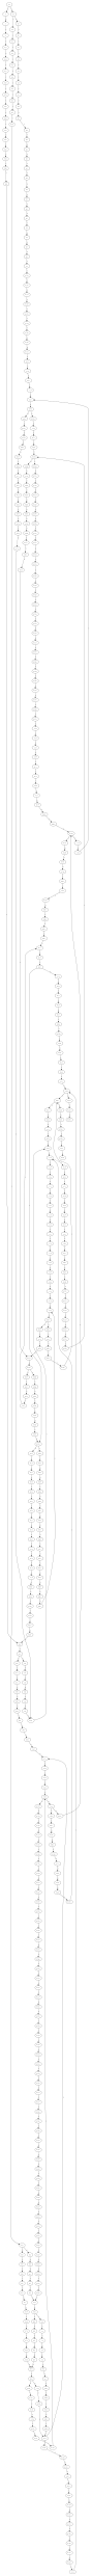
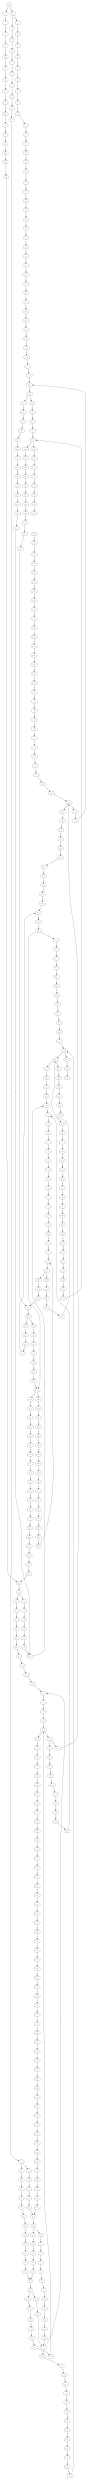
  strict digraph {
    fontname="PT Serif"
    node [fontname="PT Serif"]
    edge [fontname="PT Serif"]
    S0
    S1
    S2
    S3
    S4
    S5
    S6
    S7
    S8
    S9
    S10
    S11
    S12
    S13
    S14
    S15
    S16
    S17
    S18
    S19
    S20
    S21
    S22
    S23
    S24
    S25
    S26
    S27
    S28
    S29
    S30
    S31
    S32
    S33
    S34
    S35
    S36
    S37
    S38
    S39
    S40
    S41
    S42
    S43
    S44
    S45
    S46
    S47
    S48
    S49
    S50
    S51
    S52
    S53
    S54
    S55
    S56
    S57
    S58
    S59
    S60
    S61
    S62
    S63
    S64
    S65
    S66
    S67
    S68
    S69
    S70
    S71
    S72
    S73
    S74
    S75
    S76
    S77
    S78
    S79
    S80
    S81
    S82
    S83
    S84
    S85
    S86
    S87
    S88
    S89
    S90
    S91
    S92
    S93
    S94
    S95
    S96
    S97
    S98
    S99
    S100
    S101
    S102
    S103
    S104
    S105
    S106
    S107
    S108
    S109
    S110
    S111
    S112
    S113
    S114
    S115
    S116
    S117
    S118
    S119
    S120
    S121
    S122
    S123
    S124
    S125
    S126
    S127
    S128
    S129
    S130
    S131
    S132
    S133
    S134
    S135
    S136
    S137
    S138
    S139
    S140
    S141
    S142
    S143
    S144
    S145
    S146
    S147
    S148
    S149
    S150
    S151
    S152
    S153
    S154
    S155
    S156
    S157
    S158
    S159
    S160
    S161
    S162
    S163
    S164
    S165
    S166
    S167
    S168
    S169
    S170
    S171
    S172
    S173
    S174
    S175
    S176
    S177
    S178
    S179
    S180
    S181
    S182
    S183
    S184
    S185
    S186
    S187
    S188
    S189
    S190
    S191
    S192
    S193
    S194
    S195
    S196
    S197
    S198
    S199
    S200
    S201
    S202
    S203
    S204
    S205
    S206
    S207
    S208
    S209
    S210
    S211
    S212
    S213
    S214
    S215
    S216
    S217
    S218
    S219
    S220
    S221
    S222
    S223
    S224
    S225
    S226
    S227
    S228
    S229
    S230
    S231
    S232
    S233
    S234
    S235
    S236
    S237
    S238
    S239
    S240
    S241
    S242
    S243
    S244
    S245
    S246
    S247
    S248
    S249
    S250
    S251
    S252
    S253
    S254
    S255
    S256
    S257
    S258
    S259
    S260
    S261
    S262
    S263
    S264
    n266 [label=S765]
    S266
    S267
    S268
    S269
    S270
    S271
    S272
    S273
    S274
    S275
    S276
    S277
    S278
    S279
    S280
    S281
    S282
    S283
    S284
    S285
    S286
    S287
    S288
    S289
    S290
    S291
    S292
    S293
    S294
    S295
    S296
    S297
    S298
    S299
    S300
    S301
    S302
    S303
    S304
    S305
    S306
    S307
    S308
    S309
    S310
    S311
    S312
    S313
    S314
    S315
-   S316
    S317
    S318
    S319
    S320
    S321
    S322
    S323
    S324
    S325
    S326
    S327
    S328
    S329
    S330
    S331
    S332
    S333
    S334
    S335
    S336
    S337
    S338
    S339
    S340
    S341
    S342
    S343
    S344
    S345
    S346
    S347
    S348
    S349
    S350
    S351
    S352
    S353
    S354
    S355
    S356
    S357
    S358
    S359
    S360
    S361
    S362
    S363
    S364
    S365
    S366
    S367
    S368
    S369
    S370
    S371
    S372
    S373
    S374
    S375
    S376
    S377
    S378
    S379
    S380
    S381
    S382
    S383
    S384
    S385
    S386
    S387
    S388
    S389
    S390
    S391
    S392
    S393
    S394
    S395
    S396
    S397
    S398
    S399
    S400
    S401
    S402
    S403
    S404
    S405
    S406
    S407
    S408
    S409
    S410
    S411
    S412
    S413
    S414
    S415
    S416
    S417
    S418
    S419
    S420
    S421
    S422
    S423
    S424
    S425
    S426
    S0 -> S1 [label=A]
    S0 -> S2 [label=G]
    S1 -> S3 [label=G]
    S1 -> S4 [label=C]
    S2 -> S5 [label=G]
    S3 -> S6 [label=A]
    S4 -> S7 [label=C]
    S5 -> S8 [label=A]
    S6 -> S9 [label=C]
    S7 -> S10 [label=A]
    S8 -> S11 [label=C]
    S9 -> S12 [label=T]
    S10 -> S13 [label=C]
    S11 -> S14 [label=G]
    S12 -> S15 [label=C]
    S13 -> S16 [label=C]
    S14 -> S17 [label=C]
    S15 -> S18 [label=C]
    S16 -> S19 [label=C]
    S17 -> S20 [label=C]
    S18 -> S21 [label=C]
    S19 -> S22 [label=C]
    S20 -> S23 [label=C]
    S21 -> S24 [label=A]
    S22 -> S25 [label=T]
    S23 -> S26 [label=A]
    S24 -> S27 [label=T]
    S25 -> S28 [label=T]
    S26 -> S29 [label=T]
    S27 -> S30 [label=C]
    S28 -> S31 [label=C]
    S29 -> S32 [label=C]
    S30 -> S33 [label=T]
    S31 -> S34 [label=A]
    S31 -> S35 [label=G]
    S32 -> S36 [label=G]
    S33 -> S37 [label=G]
    S34 -> S38 [label=T]
    S35 -> S39 [label=A]
    S36 -> S40 [label=T]
    S37 -> S41 [label=C]
    S38 -> S42 [label=G]
    S39 -> S43 [label=T]
    S40 -> S44 [label=C]
    S41 -> S45 [label=C]
    S42 -> S46 [label=T]
    S43 -> S47 [label=C]
    S44 -> S48 [label=C]
    S45 -> S49 [label=A]
    S46 -> S50 [label=C]
    S47 -> S51 [label=G]
    S48 -> S52 [label=T]
    S49 -> S53 [label=G]
    S50 -> S54 [label=C]
    S51 -> S55 [label=T]
    S52 -> S56 [label=C]
    S53 -> S57 [label=T]
    S54 -> S58 [label=T]
    S55 -> S59 [label=T]
    S56 -> S60 [label=T]
    S57 -> S61 [label=C]
    S58 -> S62 [label=A]
    S58 -> S63 [label=T]
    S59 -> S64 [label=T]
    S60 -> S65 [label=T]
    S60 -> S66 [label=G]
    S61 -> S67 [label=G]
    S62 -> S68 [label=C]
    S63 -> S69 [label=G]
    S64 -> S70 [label=G]
    S65 -> S71 [label=C]
    S66 -> S72 [label=T]
    S67 -> S73 [label=T]
    S68 -> S74 [label=T]
    S69 -> S75 [label=T]
    S70 -> S76 [label=T]
    S71 -> S77 [label=T]
    S72 -> S78 [label=C]
    S73 -> S79 [label=A]
    S74 -> S80 [label=A]
    S75 -> S81 [label=A]
    S76 -> S82 [label=A]
    S77 -> S83 [label=C]
    S78 -> S84 [label=G]
    S79 -> S85 [label=A]
    S80 -> S86 [label=C]
    S81 -> S87 [label=G]
    S82 -> S88 [label=G]
    S83 -> S89 [label=G]
    S84 -> S90 [label=T]
    S85 -> S91 [label=G]
    S86 -> S92 [label=C]
    S87 -> S93 [label=G]
    S88 -> S93 [label=G]
    S89 -> S94 [label=G]
    S90 -> S95 [label=G]
    S91 -> S96 [label=A]
    S92 -> S97 [label=A]
    S93 -> S98 [label=A]
    S94 -> S99 [label=A]
    S95 -> S100 [label=G]
    S96 -> S101 [label=C]
    S97 -> S102 [label=G]
    S98 -> S103 [label=G]
    S98 -> S104 [label=A]
    S99 -> S105 [label=G]
    S100 -> S106 [label=T]
    S101 -> S107 [label=G]
    S102 -> S108 [label=G]
    S103 -> S109 [label=A]
    S104 -> S110 [label=A]
    S105 -> S111 [label=A]
    S106 -> S112 [label=A]
    S107 -> S113 [label=G]
    S108 -> S114 [label=A]
    S109 -> S115 [label=G]
    S110 -> S116 [label=G]
    S111 -> S117 [label=G]
    S112 -> S118 [label=T]
    S112 -> S119 [label=C]
    S113 -> S120 [label=C]
    S114 -> S121 [label=G]
    S115 -> S122 [label=T]
    S115 -> S123 [label=G]
    S116 -> S124 [label=G]
    S117 -> S123 [label=G]
    S118 -> S125 [label=G]
    S119 -> S126 [label=C]
    S120 -> S127 [label=T]
    S121 -> S128 [label=A]
    S122 -> S129 [label=C]
    S123 -> S130 [label=T]
    S124 -> S131 [label=T]
    S125 -> S132 [label=A]
    S126 -> S133 [label=G]
    S127 -> S134 [label=C]
    S128 -> S115 [label=G]
    S129 -> S135 [label=A]
    S130 -> S136 [label=C]
    S131 -> S137 [label=C]
    S132 -> S138 [label=G]
    S133 -> S139 [label=G]
    S134 -> S140 [label=T]
    S135 -> S141 [label=G]
    S136 -> S142 [label=C]
    S137 -> S143 [label=C]
    S138 -> S144 [label=C]
    S139 -> S145 [label=T]
    S140 -> S146 [label=C]
    S141 -> S147 [label=G]
    S142 -> S148 [label=C]
    S143 -> S148 [label=C]
    S144 -> S149 [label=G]
    S145 -> S150 [label=G]
    S146 -> S151 [label=G]
    S147 -> S152 [label=A]
    S148 -> S153 [label=A]
    S148 -> S154 [label=G]
    S149 -> S155 [label=G]
    S150 -> S156 [label=G]
    S151 -> S157 [label=A]
    S152 -> S158 [label=C]
    S153 -> S159 [label=G]
    S154 -> S160 [label=G]
    S154 -> S161 [label=A]
    S155 -> S162 [label=T]
    S156 -> S163 [label=T]
    S157 -> S164 [label=A]
    S158 -> S165 [label=C]
    S159 -> S166 [label=A]
    S160 -> S167 [label=A]
    S161 -> S168 [label=A]
    S162 -> S169 [label=C]
    S163 -> S170 [label=T]
    S164 -> S171 [label=G]
    S165 -> S172 [label=A]
    S166 -> S173 [label=G]
    S167 -> S174 [label=G]
    S168 -> S175 [label=A]
    S168 -> S176 [label=G]
    S169 -> S177 [label=G]
    S170 -> S178 [label=A]
    S171 -> S179 [label=T]
    S172 -> S180 [label=G]
    S173 -> S181 [label=C]
    S174 -> S182 [label=G]
    S175 -> S183 [label=G]
    S176 -> S184 [label=T]
    S177 -> S185 [label=C]
    S178 -> S186 [label=G]
    S179 -> S187 [label=C]
    S180 -> S188 [label=T]
    S181 -> S189 [label=C]
    S182 -> S190 [label=C]
    S183 -> S191 [label=T]
    S184 -> S187 [label=C]
    S185 -> S192 [label=A]
    S186 -> S193 [label=A]
    S187 -> S194 [label=G]
    S188 -> S195 [label=C]
    S189 -> S196 [label=A]
    S190 -> S197 [label=G]
    S191 -> S198 [label=G]
    S192 -> S199 [label=C]
    S193 -> S200 [label=A]
    S194 -> S201 [label=C]
    S194 -> S202 [label=A]
    S195 -> S203 [label=T]
    S196 -> S204 [label=C]
    S197 -> S205 [label=T]
    S198 -> S206 [label=T]
    S199 -> S207 [label=G]
    S200 -> S208 [label=G]
    S201 -> S209 [label=G]
    S202 -> S210 [label=G]
    S203 -> S211 [label=C]
    S204 -> S212 [label=G]
    S205 -> S213 [label=G]
    S206 -> S214 [label=C]
    S207 -> S215 [label=C]
    S208 -> S216 [label=G]
    S209 -> S217 [label=G]
    S210 -> S218 [label=G]
    S211 -> S219 [label=T]
    S212 -> S220 [label=G]
    S213 -> S221 [label=G]
    S214 -> S222 [label=G]
    S215 -> S223 [label=G]
    S216 -> S224 [label=G]
    S217 -> S225 [label=C]
    S218 -> S226 [label=T]
    S219 -> S227 [label=C]
    S219 -> S228 [label=G]
    S220 -> S229 [label=T]
    S221 -> S230 [label=T]
    S222 -> S231 [label=T]
    S223 -> S232 [label=C]
    S224 -> S233 [label=G]
    S225 -> S234 [label=T]
    S226 -> S235 [label=A]
    S227 -> S236 [label=T]
    S227 -> S237 [label=G]
    S228 -> S238 [label=T]
    S229 -> S239 [label=T]
    S230 -> S112 [label=A]
    S231 -> S240 [label=C]
    S232 -> S241 [label=G]
    S233 -> S242 [label=T]
    S233 -> S243 [label=G]
    S234 -> S244 [label=A]
    S234 -> S245 [label=G]
    S235 -> S246 [label=T]
    S236 -> S247 [label=G]
    S237 -> S248 [label=T]
    S238 -> S249 [label=A]
    S239 -> S250 [label=A]
    S240 -> S251 [label=G]
    S241 -> S252 [label=G]
    S242 -> S253 [label=C]
    S243 -> S254 [label=T]
    S244 -> S255 [label=T]
    S245 -> S256 [label=G]
    S246 -> S257 [label=A]
    S247 -> S258 [label=A]
    S248 -> S259 [label=G]
    S250 -> S260 [label=C]
    S251 -> S261 [label=G]
    S252 -> S262 [label=C]
    S253 -> S263 [label=T]
    S254 -> S264 [label=C]
    S255 -> n266 [label=A]
    S256 -> S266 [label=A]
    S257 -> S267 [label=A]
    S258 -> S268 [label=G]
    S259 -> S269 [label=G]
    S260 -> S270 [label=T]
    S261 -> S271 [label=A]
    S262 -> S234 [label=T]
    S263 -> S272 [label=C]
    S264 -> S273 [label=C]
    n266 -> S274 [label=G]
    S266 -> S275 [label=A]
    S267 -> S276 [label=G]
    S268 -> S277 [label=T]
    S269 -> S106 [label=T]
    S270 -> S278 [label=G]
    S271 -> S279 [label=A]
    S272 -> S280 [label=T]
    S273 -> S281 [label=G]
    S274 -> S282 [label=T]
    S275 -> S283 [label=T]
    S276 -> S284 [label=T]
    S277 -> S285 [label=A]
    S278 -> S286 [label=C]
    S279 -> S287 [label=C]
    S280 -> S227 [label=C]
    S281 -> S288 [label=C]
    S281 -> S289 [label=T]
    S282 -> S290 [label=A]
    S283 -> S291 [label=G]
    S284 -> S292 [label=C]
    S286 -> S293 [label=A]
    S287 -> S294 [label=A]
    S287 -> S295 [label=T]
    S288 -> S296 [label=C]
    S289 -> S297 [label=C]
    S290 -> S298 [label=G]
    S291 -> S299 [label=G]
    S292 -> S300 [label=G]
    S293 -> S301 [label=G]
    S294 -> S302 [label=G]
    S295 -> S303 [label=G]
    S295 -> S304 [label=A]
    S296 -> S305 [label=G]
    S297 -> S306 [label=G]
    S298 -> S307 [label=C]
    S299 -> S308 [label=G]
    S300 -> S309 [label=T]
    S301 -> S310 [label=A]
    S302 -> S311 [label=G]
    S303 -> S312 [label=C]
    S304 -> S313 [label=C]
    S305 -> S314 [label=G]
    S306 -> S315 [label=G]
-   S307 -> S316 [label=C]
    S308 -> S317 [label=G]
    S309 -> S318 [label=G]
    S310 -> S319 [label=C]
    S311 -> S320 [label=A]
    S312 -> S321 [label=A]
    S313 -> S322 [label=A]
    S314 -> S323 [label=C]
    S315 -> S271 [label=A]
-   S316 -> S324 [label=G]
    S317 -> S325 [label=T]
    S318 -> S100 [label=G]
    S319 -> S326 [label=G]
    S320 -> S327 [label=A]
    S321 -> S328 [label=A]
    S322 -> S329 [label=A]
    S323 -> S330 [label=A]
    S324 -> S331 [label=A]
    S325 -> S332 [label=C]
    S326 -> S333 [label=G]
    S327 -> S334 [label=T]
    S328 -> S335 [label=C]
    S329 -> S336 [label=C]
    S330 -> S337 [label=C]
    S331 -> S338 [label=A]
    S332 -> S273 [label=C]
    S333 -> S339 [label=A]
    S334 -> S340 [label=A]
    S335 -> S341 [label=C]
    S336 -> S342 [label=G]
    S337 -> S295 [label=T]
    S338 -> S343 [label=A]
    S339 -> S344 [label=C]
    S340 -> S345 [label=G]
    S341 -> S346 [label=A]
    S342 -> S347 [label=A]
    S343 -> S348 [label=C]
    S344 -> S349 [label=A]
    S345 -> S350 [label=T]
    S346 -> S351 [label=T]
    S347 -> S352 [label=A]
    S348 -> S353 [label=C]
    S349 -> S354 [label=C]
    S350 -> S355 [label=C]
    S351 -> S356 [label=A]
    S352 -> S357 [label=A]
    S353 -> S358 [label=C]
    S354 -> S359 [label=A]
    S355 -> S360 [label=T]
    S356 -> S361 [label=A]
    S357 -> S362 [label=A]
    S358 -> S363 [label=C]
    S359 -> S364 [label=C]
    S360 -> S365 [label=C]
    S361 -> S366 [label=C]
    S362 -> S367 [label=C]
    S363 -> S368 [label=G]
    S364 -> S369 [label=C]
    S365 -> S219 [label=T]
    S366 -> S370 [label=A]
    S367 -> S371 [label=A]
    S368 -> S372 [label=A]
    S369 -> S373 [label=T]
    S370 -> S374 [label=G]
    S371 -> S375 [label=G]
    S372 -> S376 [label=C]
    S373 -> S377 [label=C]
    S374 -> S378 [label=C]
    S375 -> S379 [label=A]
    S376 -> S380 [label=T]
    S377 -> S381 [label=T]
    S378 -> S382 [label=C]
    S379 -> S383 [label=A]
    S380 -> S384 [label=A]
    S381 -> S385 [label=A]
    S382 -> S386 [label=G]
    S383 -> S387 [label=G]
    S384 -> S388 [label=G]
    S385 -> S389 [label=G]
    S386 -> S390 [label=T]
    S387 -> S391 [label=G]
    S388 -> S392 [label=A]
    S389 -> S393 [label=A]
    S390 -> S394 [label=C]
    S391 -> S224 [label=G]
    S392 -> S395 [label=A]
    S393 -> S396 [label=A]
    S394 -> S397 [label=C]
    S395 -> S398 [label=T]
    S396 -> S399 [label=C]
    S397 -> S400 [label=T]
    S398 -> S401 [label=C]
    S399 -> S402 [label=G]
    S400 -> S56 [label=C]
    S401 -> S403 [label=G]
    S402 -> S404 [label=A]
    S403 -> S405 [label=G]
    S404 -> S406 [label=G]
    S405 -> S407 [label=G]
    S406 -> S408 [label=G]
    S407 -> S409 [label=T]
    S408 -> S410 [label=T]
    S409 -> S411 [label=A]
    S410 -> S412 [label=G]
    S411 -> S413 [label=T]
    S412 -> S414 [label=T]
    S413 -> S415 [label=C]
    S414 -> S416 [label=C]
    S415 -> S417 [label=C]
    S416 -> S418 [label=C]
    S417 -> S419 [label=C]
    S418 -> S420 [label=C]
    S419 -> S421 [label=G]
    S420 -> S422 [label=T]
    S421 -> S423 [label=A]
    S422 -> S424 [label=G]
    S423 -> S168 [label=A]
    S424 -> S425 [label=T]
    S425 -> S426 [label=C]
    S426 -> S54 [label=C]
  }
